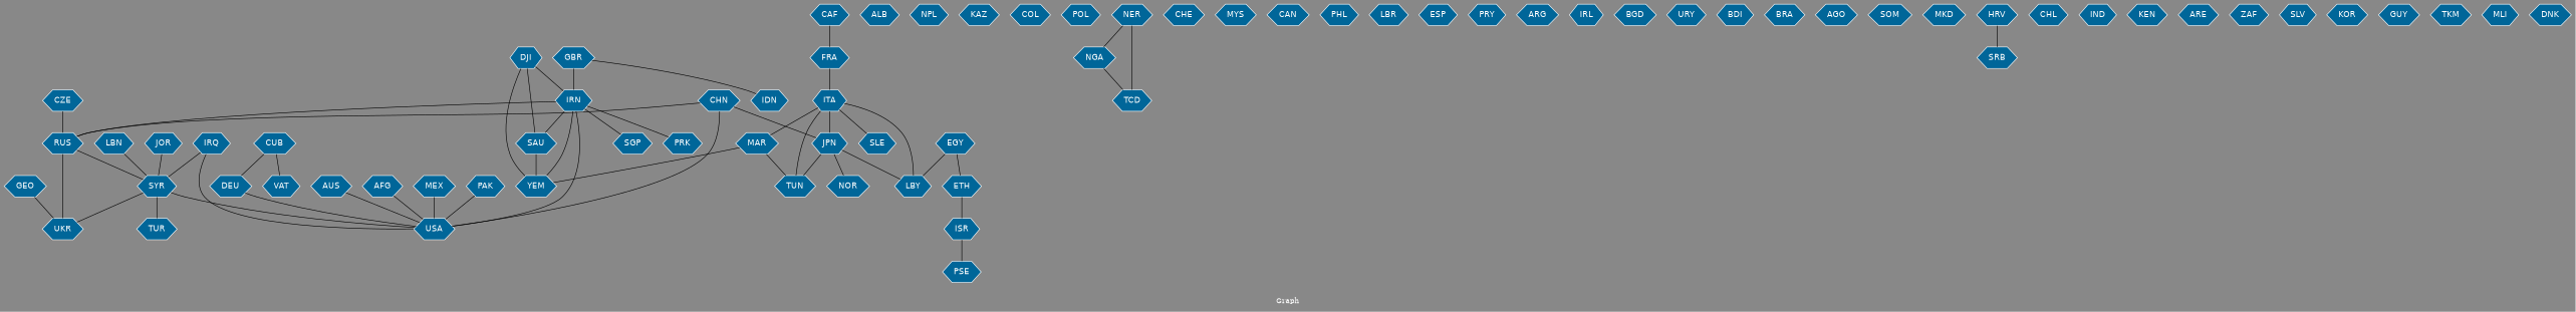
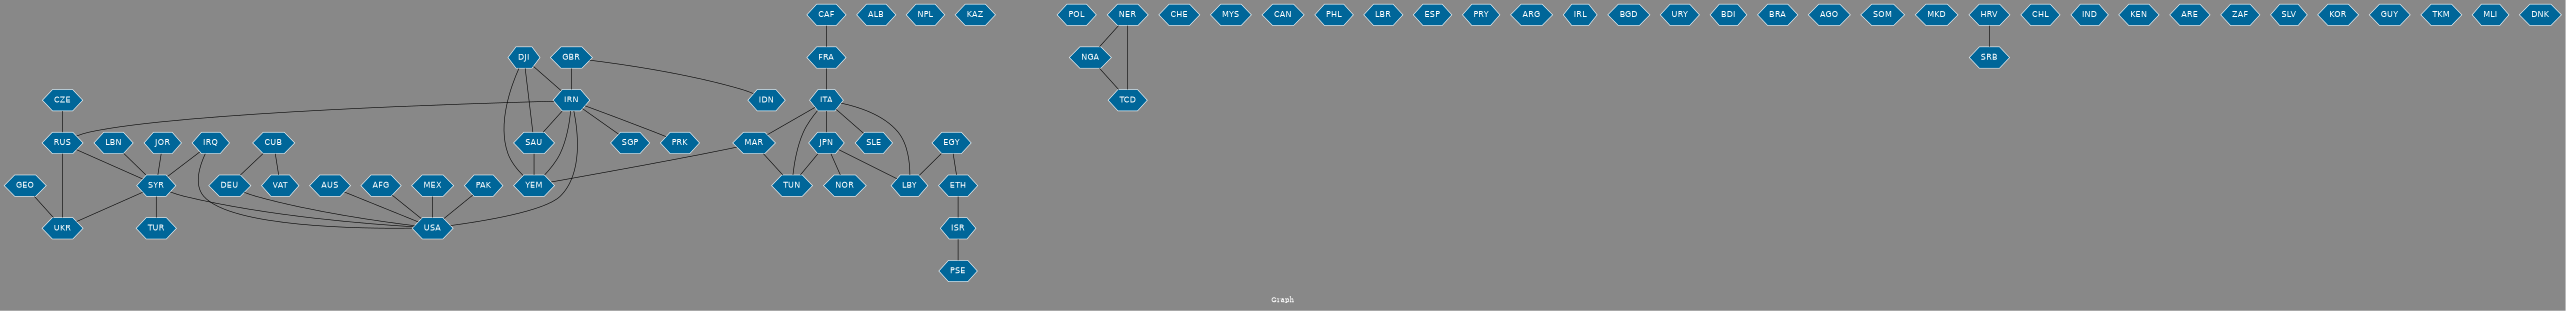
  graph {
    bgcolor="#888888"
    fontcolor=white
    fontsize=12
    label="Graph"
    node [color=white fillcolor="#006699" fontcolor=white fontname=Helvetica shape=hexagon style=filled]
    edge [arrowhead=open color=black fontcolor=white fontname=Courier fontsize=12 weight=1]
-   n1 [label=CHN]
    n2 [label=USA]
    n3 [label=RUS]
    n4 [label=JPN]
    n5 [label=SYR]
    n6 [label=UKR]
    n7 [label=LBY]
    n8 [label=TUN]
    n9 [label=NOR]
    n10 [label=GBR]
    n11 [label=IDN]
    n12 [label=IRN]
    n13 [label=SAU]
    n14 [label=YEM]
    n15 [label=PRK]
    n16 [label=SGP]
    n17 [label=IRQ]
    n18 [label=TUR]
    n19 [label=ALB]
    n20 [label=AUS]
    n21 [label=NPL]
    n22 [label=FRA]
    n23 [label=ITA]
    n24 [label=MAR]
    n25 [label=SLE]
    n26 [label=DEU]
    n27 [label=KAZ]
    n28 [label=AFG]
-   n29 [label=COL]
    n30 [label=EGY]
    n31 [label=ETH]
    n32 [label=ISR]
    n33 [label=PSE]
    n34 [label=POL]
    n35 [label=NGA]
    n36 [label=TCD]
    n37 [label=CHE]
    n38 [label=CUB]
    n39 [label=VAT]
    n40 [label=MYS]
    n41 [label=CAN]
    n42 [label=PHL]
    n43 [label=LBR]
    n44 [label=LBN]
    n45 [label=CZE]
    n46 [label=ESP]
    n47 [label=MEX]
    n48 [label=PRY]
    n49 [label=ARG]
    n50 [label=PAK]
    n51 [label=IRL]
    n52 [label=BGD]
    n53 [label=URY]
    n54 [label=BDI]
    n55 [label=BRA]
    n56 [label=JOR]
    n57 [label=AGO]
    n58 [label=SOM]
    n59 [label=CAF]
    n60 [label=MKD]
    n61 [label=SRB]
    n62 [label=HRV]
    n63 [label=CHL]
    n64 [label=IND]
    n65 [label=NER]
    n66 [label=KEN]
    n67 [label=ARE]
    n68 [label=ZAF]
    n69 [label=SLV]
    n70 [label=KOR]
    n71 [label=GUY]
    n72 [label=TKM]
    n73 [label=MLI]
    n74 [label=GEO]
    n75 [label=DNK]
    n76 [label=DJI]
-   n1 -- n2 [weight=2]
-   n1 -- n3
-   n1 -- n4
    n3 -- n5
    n3 -- n6 [weight=19]
    n4 -- n7
    n4 -- n8
    n4 -- n9
    n5 -- n2
    n5 -- n6
    n5 -- n18 [weight=3]
    n10 -- n11
    n10 -- n12 [weight=3]
    n12 -- n2 [weight=2]
    n12 -- n3
    n12 -- n13 [weight=2]
    n12 -- n14 [weight=4]
    n12 -- n15 [weight=2]
    n12 -- n16
    n13 -- n14 [weight=12]
    n17 -- n2 [weight=2]
    n17 -- n5 [weight=4]
    n20 -- n2
    n22 -- n23
    n23 -- n4
    n23 -- n7 [weight=2]
    n23 -- n8 [weight=2]
    n23 -- n24
    n23 -- n25
    n24 -- n8
    n24 -- n14
    n26 -- n2
    n28 -- n2
    n30 -- n7
    n30 -- n31
    n31 -- n32
    n32 -- n33 [weight=2]
    n35 -- n36
    n38 -- n26
    n38 -- n39
    n44 -- n5 [weight=3]
    n45 -- n3
    n47 -- n2
    n50 -- n2 [weight=2]
    n56 -- n5
    n59 -- n22
    n62 -- n61
    n65 -- n35
    n65 -- n36 [weight=2]
    n74 -- n6
    n76 -- n12
    n76 -- n13
    n76 -- n14
  }
